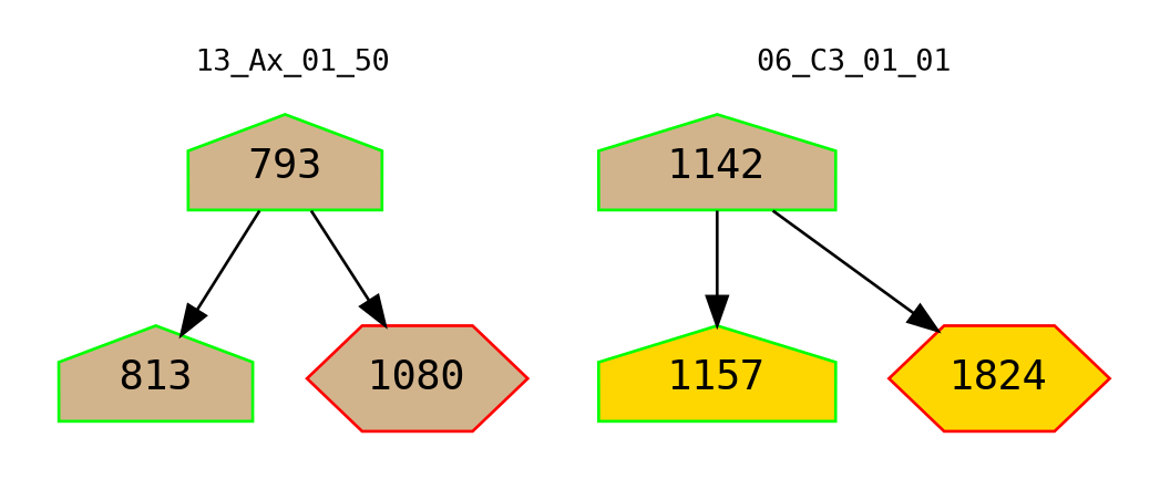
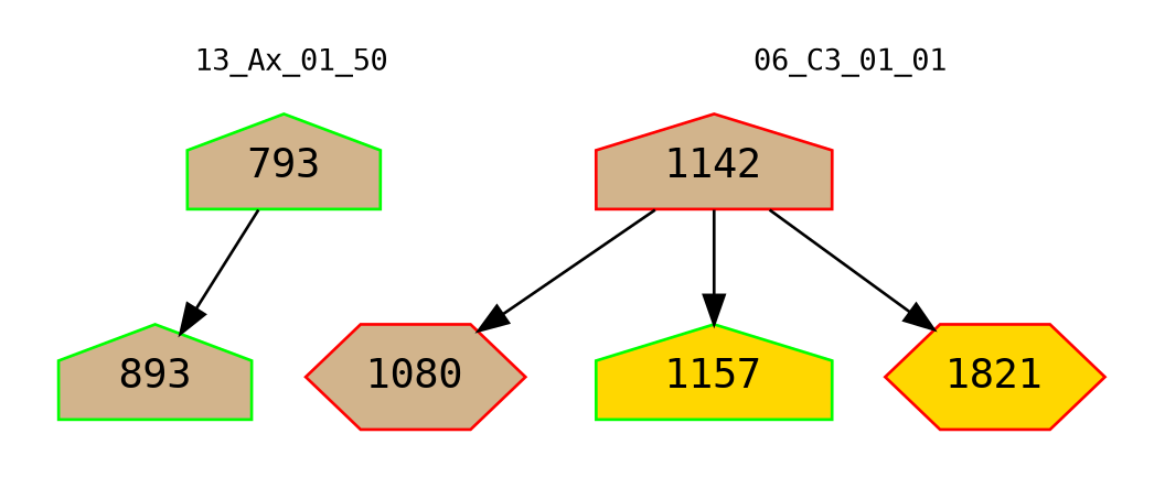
  digraph {
    fontname="DejaVu Sans Mono"
    node [color=green fillcolor=tan fontname="DejaVu Sans Mono" shape=house style=filled]
    edge [color=black fontname="DejaVu Sans Mono"]
    n1 [label=793]
    n2 [color=red label=1080 shape=hexagon]
-   n3 [label=813]
-   n4 [label=1142]
+   n3 [label=893]
+   n4 [color=red label=1142]
    n5 [fillcolor=gold label=1157]
-   n6 [color=red fillcolor=gold label=1824 shape=hexagon]
+   n6 [color=red fillcolor=gold label=1821 shape=hexagon]
    subgraph cluster_1 {
      color=white
      fontsize=10
      label="13_Ax_01_50"
      n1
      n2
      n3
    }
    subgraph cluster_2 {
      color=white
      fontsize=10
      label="06_C3_01_01"
      n4
      n5
      n6
    }
-   n1 -> n2
+   n4 -> n2
    n1 -> n3
    n4 -> n5
    n4 -> n6
  }
